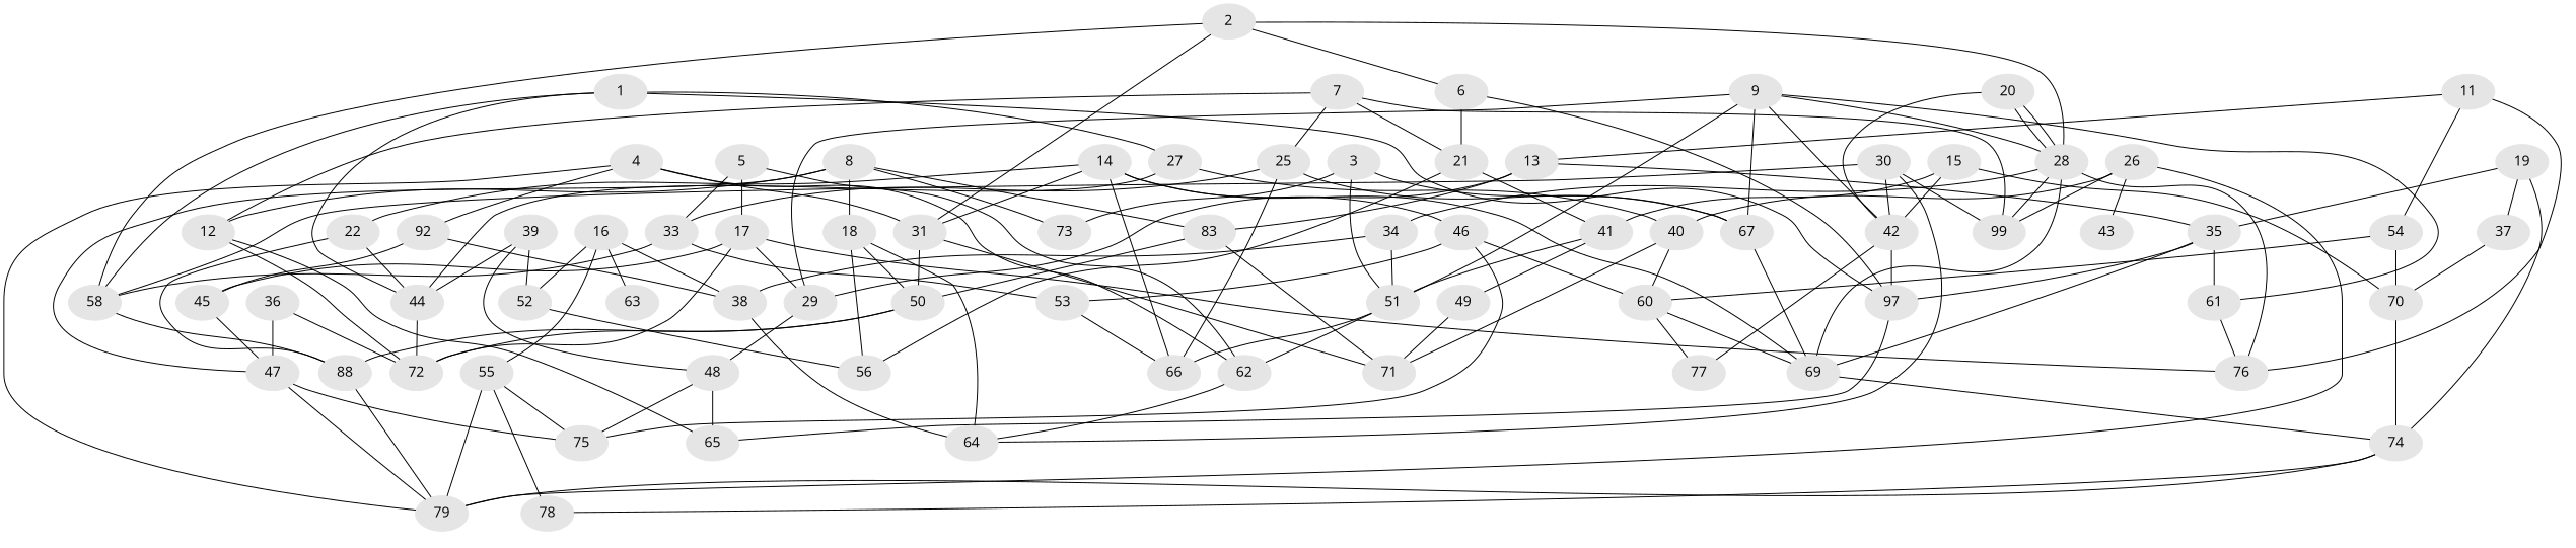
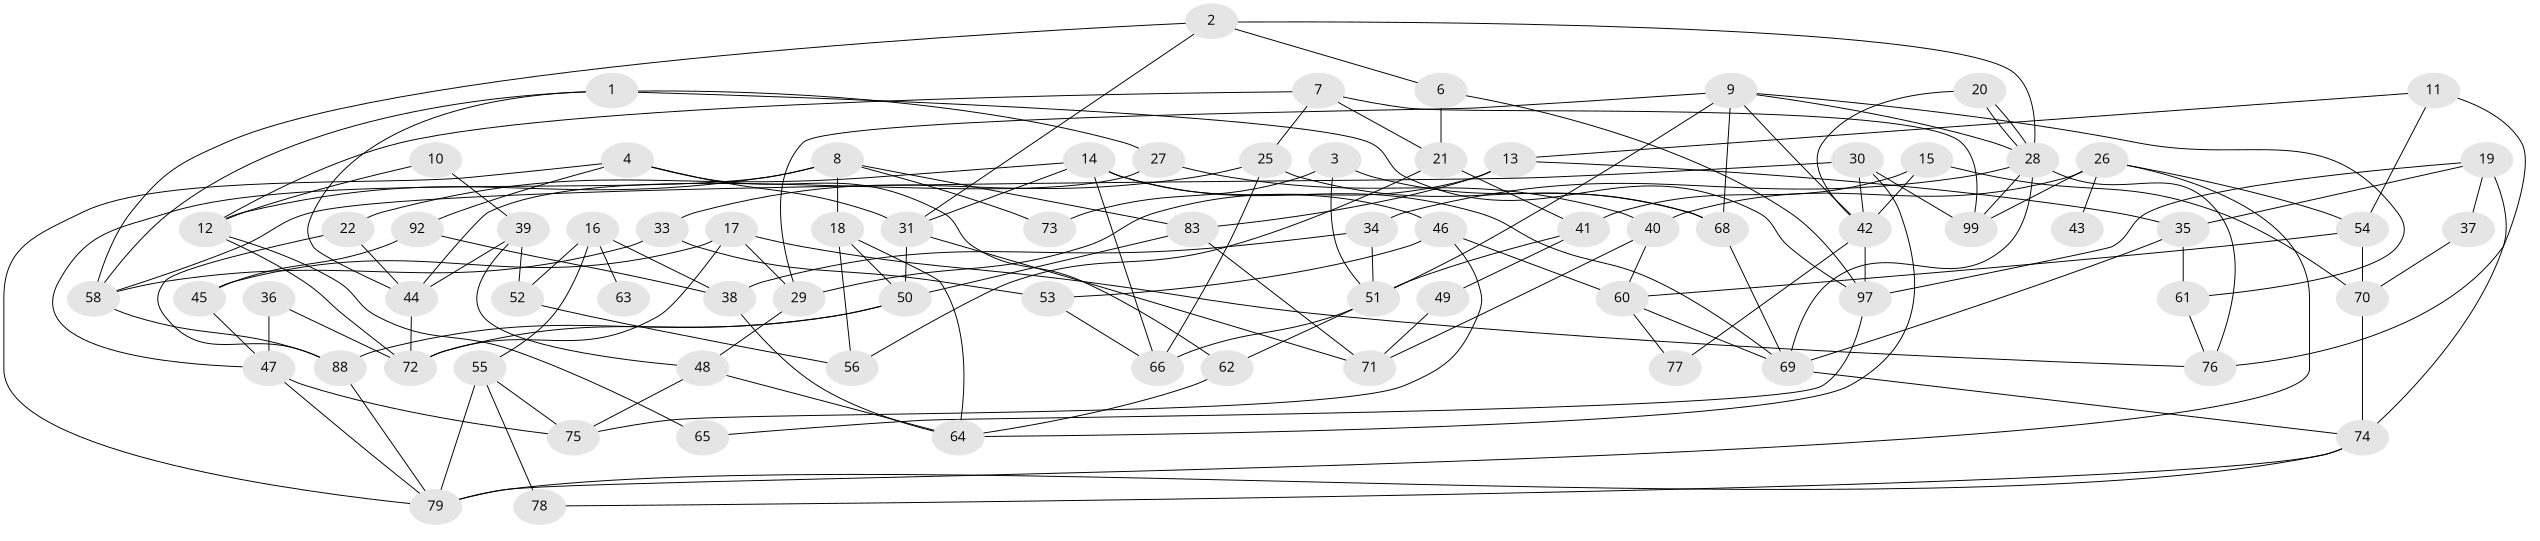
  graph {
    fontname="Open Sans"
    node [color=gray90 fontname="Open Sans" style=filled]
    edge [fontname="Open Sans"]
    1
    27
    44
    n4 [label=97]
    58
    40
    72
    65
    n9 [label=88]
    2
    6
    28
    31
    21
    41
    56
    n17 [label=99]
    76
    69
    34
    3
    51
-   67
+   67 [label=68]
    73
    62
    66
    4
    n28 [label=92]
    79
    50
    71
    38
    45
    64
-   5
    17
    33
    29
    53
    7
    12
    25
    8
    18
    n45 [label=83]
    47
    75
    9
    42
    61
    48
    77
+   10
    39
    52
    11
    13
    54
    35
    70
    60
    14
    22
    46
    74
    15
    49
    16
    55
    63
    78
    19
    37
    20
    26
    43
    30
    36
    1 -- 27
    1 -- 44
    1 -- n4
    1 -- 58
    27 -- 44
    27 -- 40
    44 -- 72
    n4 -- 65
    58 -- n9
    40 -- 71
    40 -- 60
    n9 -- 79
    2 -- 58
    2 -- 6
    2 -- 28
    2 -- 31
    6 -- n4
    6 -- 21
    28 -- n17
    28 -- 76
    28 -- 69
    28 -- 34
    31 -- 50
    31 -- 71
    21 -- 41
    21 -- 56
    41 -- 51
    41 -- 49
    69 -- 74
    34 -- 51
    34 -- 38
    3 -- 51
    3 -- 67
    3 -- 73
    51 -- 62
    51 -- 66
    67 -- 69
    62 -- 64
    4 -- 31
    4 -- 62
    4 -- n28
    4 -- 79
    n28 -- 38
    n28 -- 45
    50 -- 72
    50 -- n9
    38 -- 64
    45 -- 47
-   5 -- 62
-   5 -- 17
-   5 -- 33
    17 -- 72
    17 -- 76
    17 -- 45
    17 -- 29
    33 -- 58
    33 -- 53
    29 -- 48
    53 -- 66
    7 -- 21
    7 -- n17
    7 -- 12
    7 -- 25
    12 -- 72
    12 -- 65
    25 -- 67
    25 -- 66
    25 -- 33
    8 -- 73
    8 -- 12
    8 -- 18
    8 -- n45
    8 -- 47
    18 -- 56
    18 -- 50
    18 -- 64
    n45 -- 50
    n45 -- 71
    47 -- 79
    47 -- 75
    9 -- 28
    9 -- 51
    9 -- 67
    9 -- 29
    9 -- 42
    9 -- 61
    42 -- n4
    42 -- 77
    61 -- 76
-   48 -- 65
+   48 -- 64
    48 -- 75
+   10 -- 12
+   10 -- 39
    39 -- 44
    39 -- 48
    39 -- 52
    52 -- 56
    11 -- 76
    11 -- 13
    11 -- 54
    13 -- 29
    13 -- n45
    13 -- 35
    54 -- 70
    54 -- 60
-   35 -- n4
+   19 -- n4
    35 -- 69
    35 -- 61
    70 -- 74
    60 -- 69
    60 -- 77
    14 -- 31
    14 -- 69
    14 -- 66
    14 -- 22
    14 -- 46
    22 -- 44
    22 -- n9
    46 -- 53
    46 -- 75
    46 -- 60
    74 -- 79
    74 -- 78
    15 -- 41
    15 -- 42
    15 -- 70
    49 -- 71
    16 -- 38
    16 -- 52
    16 -- 55
    16 -- 63
    55 -- 79
    55 -- 75
    55 -- 78
    19 -- 35
    19 -- 74
    19 -- 37
    37 -- 70
    20 -- 28
    20 -- 28
    20 -- 42
    26 -- 40
    26 -- n17
    26 -- 79
+   26 -- 54
    26 -- 43
    30 -- 58
    30 -- n17
    30 -- 64
    30 -- 42
    36 -- 72
    36 -- 47
  }
